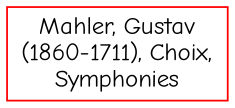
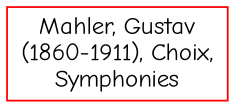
  digraph {
    rankdir=BT
    fontname="Comic Neue"
-   n1 [align=left color=red label="Mahler, Gustav\n(1860-1711), Choix,\nSymphonies" shape=rect fontname="Comic Neue"]
+   n1 [align=left color=red label="Mahler, Gustav\n(1860-1911), Choix,\nSymphonies" shape=rect fontname="Comic Neue"]
  }
